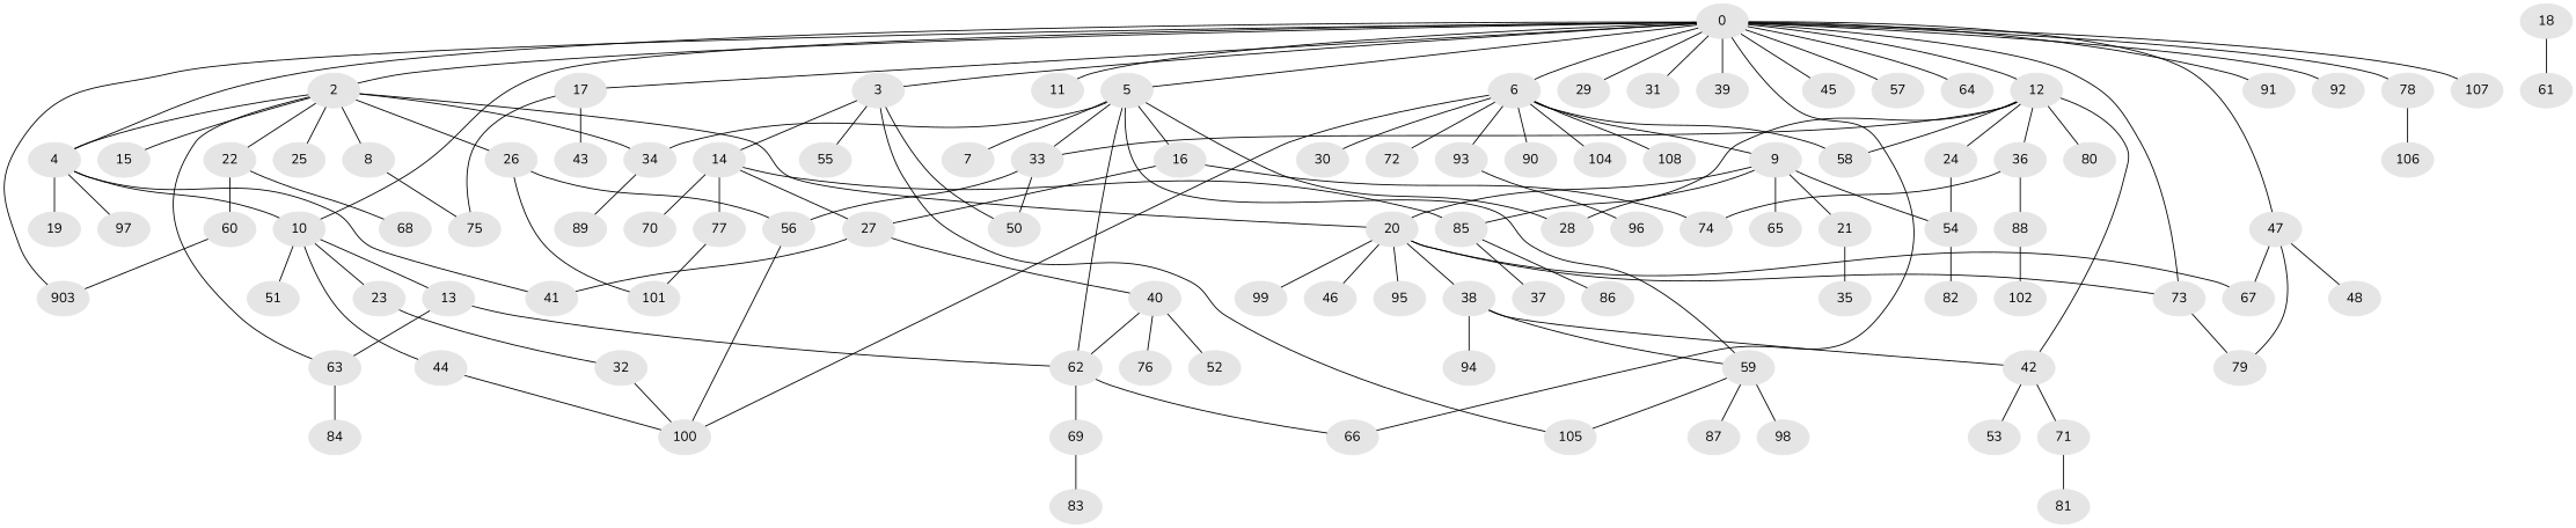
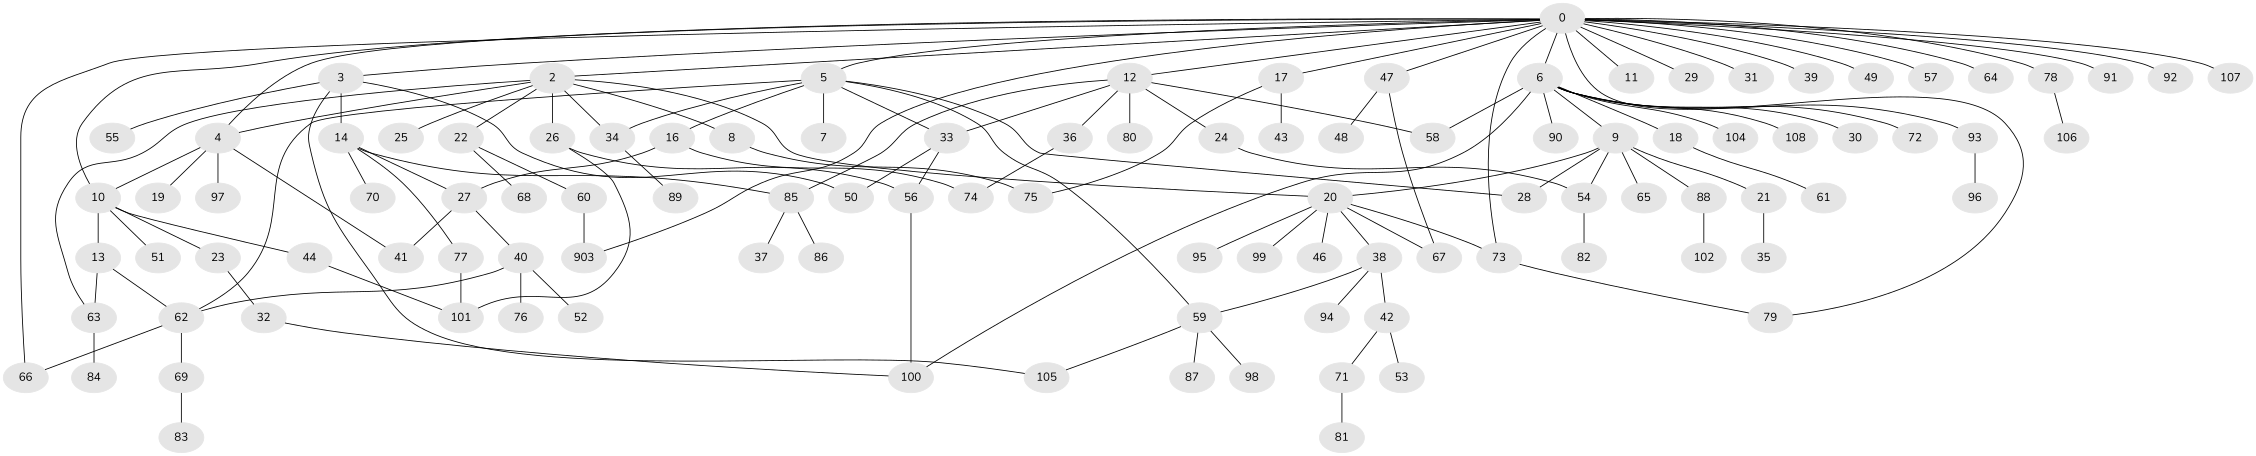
  graph {
    fontname=Nunito
    node [color=gray90 fontname=Nunito style=filled]
    edge [fontname=Nunito]
    n1 [label=0]
    2
    3
    4
    5
    6
    10
    11
    12
    17
    29
    31
    39
    47
-   49 [label=45]
+   49
    57
    64
    66
    73
    78
    79
    91
    92
    n24 [label=903]
    107
    8
-   15
    20
    22
    25
    26
    34
    63
    14
    50
    55
    105
    19
    41
    97
    7
    16
    28
    33
    59
    62
    9
    18
    30
    58
    72
    90
    93
    100
    104
    108
    13
    23
    44
    51
    24
    36
    42
    80
    85
    75
    43
    67
    48
    106
    38
    46
    95
    99
    60
    68
    56
    101
    89
    84
    27
    70
    77
    74
    87
    98
    69
    21
    54
    65
    88
    61
    96
    35
    82
    102
    32
    53
    71
    37
    86
    40
    94
    52
    76
    81
    83
    n1 -- 2
    n1 -- 3
    n1 -- 4
    n1 -- 5
    n1 -- 6
    n1 -- 10
    n1 -- 11
    n1 -- 12
    n1 -- 17
    n1 -- 29
    n1 -- 31
    n1 -- 39
    n1 -- 47
    n1 -- 49
    n1 -- 57
    n1 -- 64
    n1 -- 66
    n1 -- 73
    n1 -- 78
-   47 -- 79
+   n1 -- 79
    n1 -- 91
    n1 -- 92
    n1 -- n24
    n1 -- 107
    2 -- 4
    2 -- 8
-   2 -- 15
    2 -- 20
    2 -- 22
    2 -- 25
    2 -- 26
    2 -- 34
    2 -- 63
    3 -- 14
    3 -- 50
    3 -- 55
    3 -- 105
    4 -- 10
    4 -- 19
    4 -- 41
    4 -- 97
    5 -- 34
    5 -- 7
    5 -- 16
    5 -- 28
    5 -- 33
    5 -- 59
    5 -- 62
    6 -- 9
+   6 -- 18
    6 -- 30
    6 -- 58
    6 -- 72
    6 -- 90
    6 -- 93
    6 -- 100
    6 -- 104
    6 -- 108
    10 -- 13
    10 -- 23
    10 -- 44
    10 -- 51
    12 -- 33
    12 -- 58
    12 -- 24
    12 -- 36
-   12 -- 42
    12 -- 80
    12 -- 85
    17 -- 75
    17 -- 43
    47 -- 67
    47 -- 48
    73 -- 79
    78 -- 106
    8 -- 75
    20 -- 73
    20 -- 67
    20 -- 38
    20 -- 46
    20 -- 95
    20 -- 99
    22 -- 60
    22 -- 68
    26 -- 56
    26 -- 101
    34 -- 89
    63 -- 84
    14 -- 85
    14 -- 27
    14 -- 70
    14 -- 77
    16 -- 27
    16 -- 74
    33 -- 50
    33 -- 56
    59 -- 105
    59 -- 87
    59 -- 98
    62 -- 66
    62 -- 69
    9 -- 20
    9 -- 28
    9 -- 21
    9 -- 54
    9 -- 65
-   36 -- 88
+   9 -- 88
    18 -- 61
    93 -- 96
    13 -- 63
    13 -- 62
    23 -- 32
-   44 -- 100
+   44 -- 101
    24 -- 54
    36 -- 74
    42 -- 53
    42 -- 71
    85 -- 37
    85 -- 86
    38 -- 59
    38 -- 42
    38 -- 94
    60 -- n24
    56 -- 100
    27 -- 41
    27 -- 40
    77 -- 101
    69 -- 83
    21 -- 35
    54 -- 82
    88 -- 102
    32 -- 100
    71 -- 81
    40 -- 62
    40 -- 52
    40 -- 76
  }
